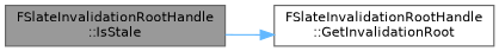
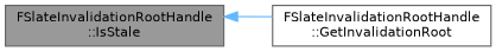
  digraph {
    rankdir=LR
    node [fontname=Helvetica fontsize=10 shape=box style=filled]
    n1 [color=gray40 fillcolor=grey60 fontcolor=black height=0.2 label="FSlateInvalidationRootHandle\l::IsStale" width=0.4]
    n2 [color=grey40 fillcolor=white height=0.2 label="FSlateInvalidationRootHandle\l::GetInvalidationRoot" width=0.4]
-   n1 -> n2 [color=steelblue1 fontname=Helvetica fontsize=10 labelfontname=Helvetica labelfontsize=10 style=solid]
+   n2 -> n1 [color=steelblue1 fontname=Helvetica fontsize=10 labelfontname=Helvetica labelfontsize=10 style=solid]
  }
